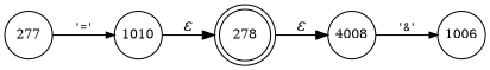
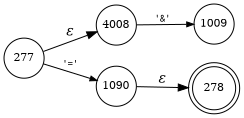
  digraph {
    rankdir=LR
    node [fixedsize=true fontsize=11 shape=circle peripheries=1]
    edge [fontname=Courier]
    n1 [label=278 shape=doublecircle width=.6 peripheries=""]
    n2 [label=4008 width=.55]
-   n3 [label=1006 width=.55]
-   n4 [label=1010 width=.55]
+   n3 [label=1009 width=.55]
+   n4 [label=1090 width=.55]
    n5 [label=277 width=.55]
    n2 -> n3 [arrowhead=normal arrowsize=.7 fontsize=11 label="'&'"]
    n4 -> n1 [fontname="Times-Italic" label="&epsilon;"]
-   n1 -> n2 [fontname="Times-Italic" label="&epsilon;"]
+   n5 -> n2 [fontname="Times-Italic" label="&epsilon;"]
    n5 -> n4 [arrowhead=normal arrowsize=.7 fontsize=11 label="'='"]
  }
